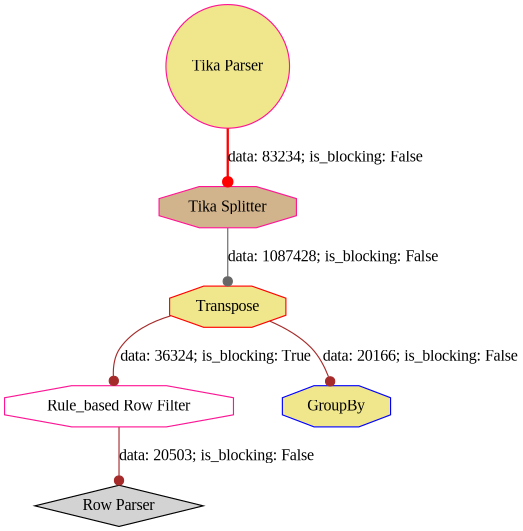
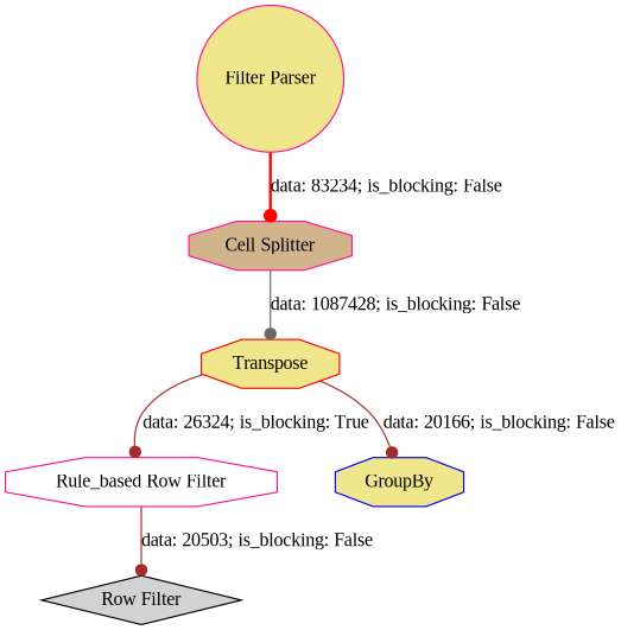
  digraph {
    fontname="Liberation Serif"
    rankdir=TB
    node [color=deeppink fillcolor=khaki fontname="Liberation Serif" shape=octagon style=filled]
    edge [arrowhead=dot color=brown fontname="Liberation Serif" style=solid]
-   n1 [fillcolor=tan label="Tika Splitter"]
+   n1 [fillcolor=tan label="Cell Splitter"]
    n2 [color=red label=Transpose]
    n3 [fillcolor=white label="Rule_based Row Filter"]
    n4 [color=blue label=GroupBy]
-   n5 [color=black fillcolor=lightgrey label="Row Parser" shape=diamond]
-   n6 [label="Tika Parser" shape=circle]
+   n5 [color=black fillcolor=lightgrey label="Row Filter" shape=diamond]
+   n6 [label="Filter Parser" shape=circle]
    n1 -> n2 [color=gray40 label="data: 1087428; is_blocking: False"]
-   n2 -> n3 [label="data: 36324; is_blocking: True"]
+   n2 -> n3 [label="data: 26324; is_blocking: True"]
    n2 -> n4 [label="data: 20166; is_blocking: False"]
    n3 -> n5 [label="data: 20503; is_blocking: False"]
    n6 -> n1 [color=red label="data: 83234; is_blocking: False" style=bold]
  }
